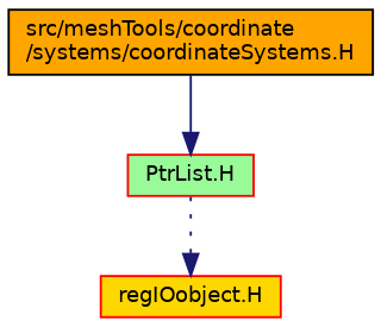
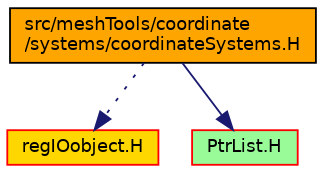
  digraph {
    node [color=red fontname=Helvetica fontsize=10 shape=record style=filled]
    edge [color=midnightblue fontname=Helvetica fontsize=10 labelfontname=Helvetica labelfontsize=10]
    n1 [color=black fillcolor=orange fontcolor=black height=0.2 label="src/meshTools/coordinate\l/systems/coordinateSystems.H" width=0.4]
    n2 [fillcolor=gold height=0.2 label="regIOobject.H" width=0.4]
    n3 [fillcolor=palegreen height=0.2 label="PtrList.H" width=0.4]
-   n3 -> n2 [style=dotted]
+   n1 -> n2 [style=dotted]
    n1 -> n3 [style=solid]
  }
